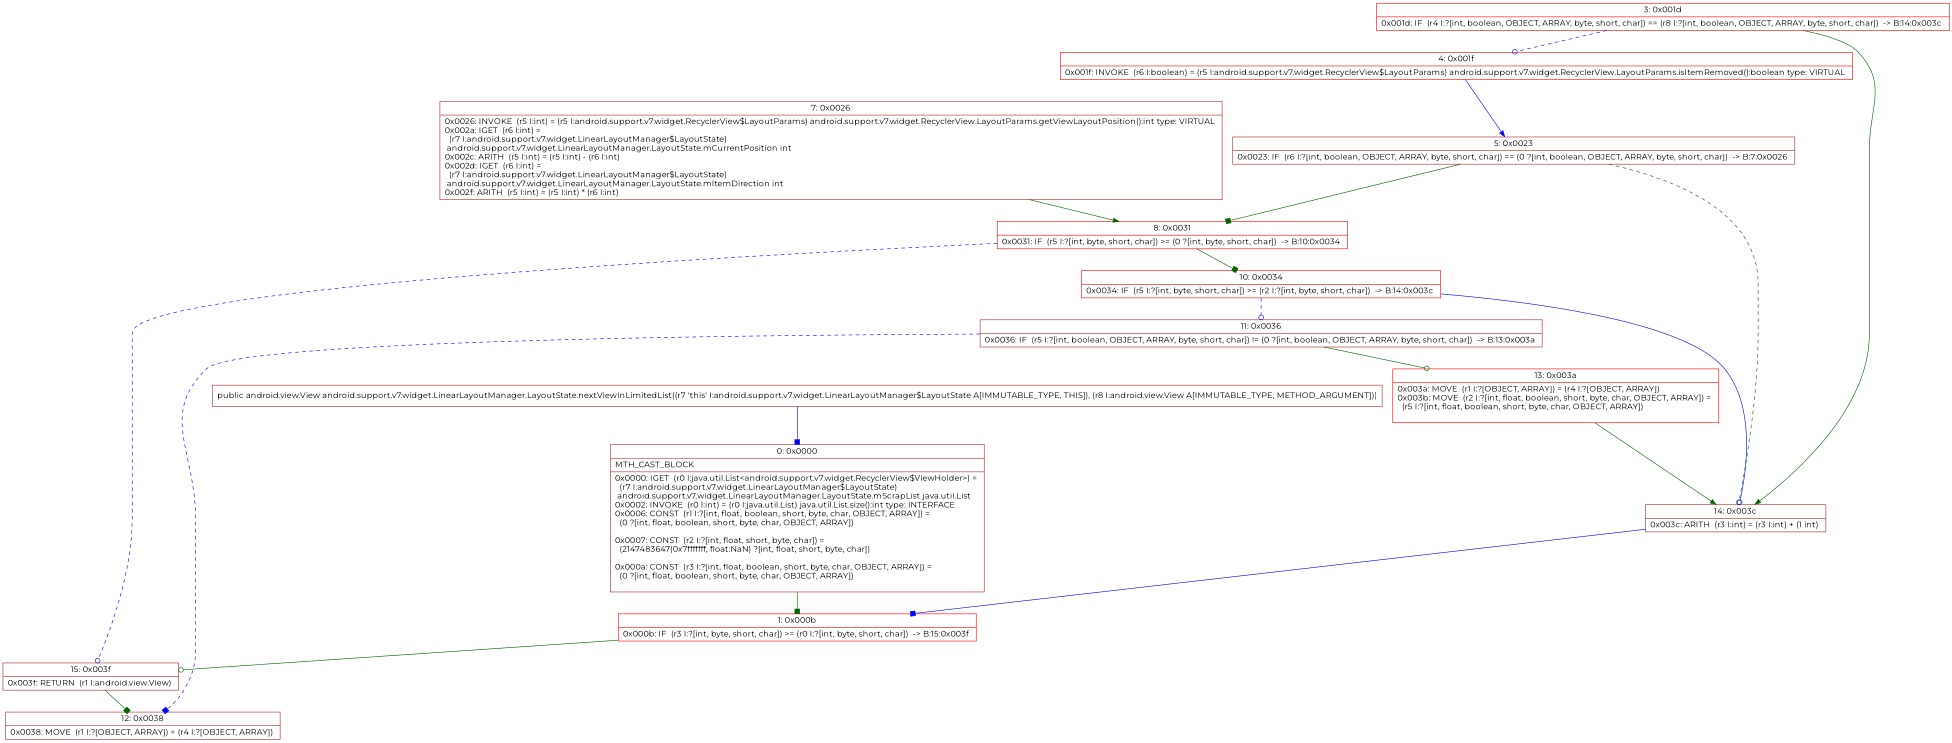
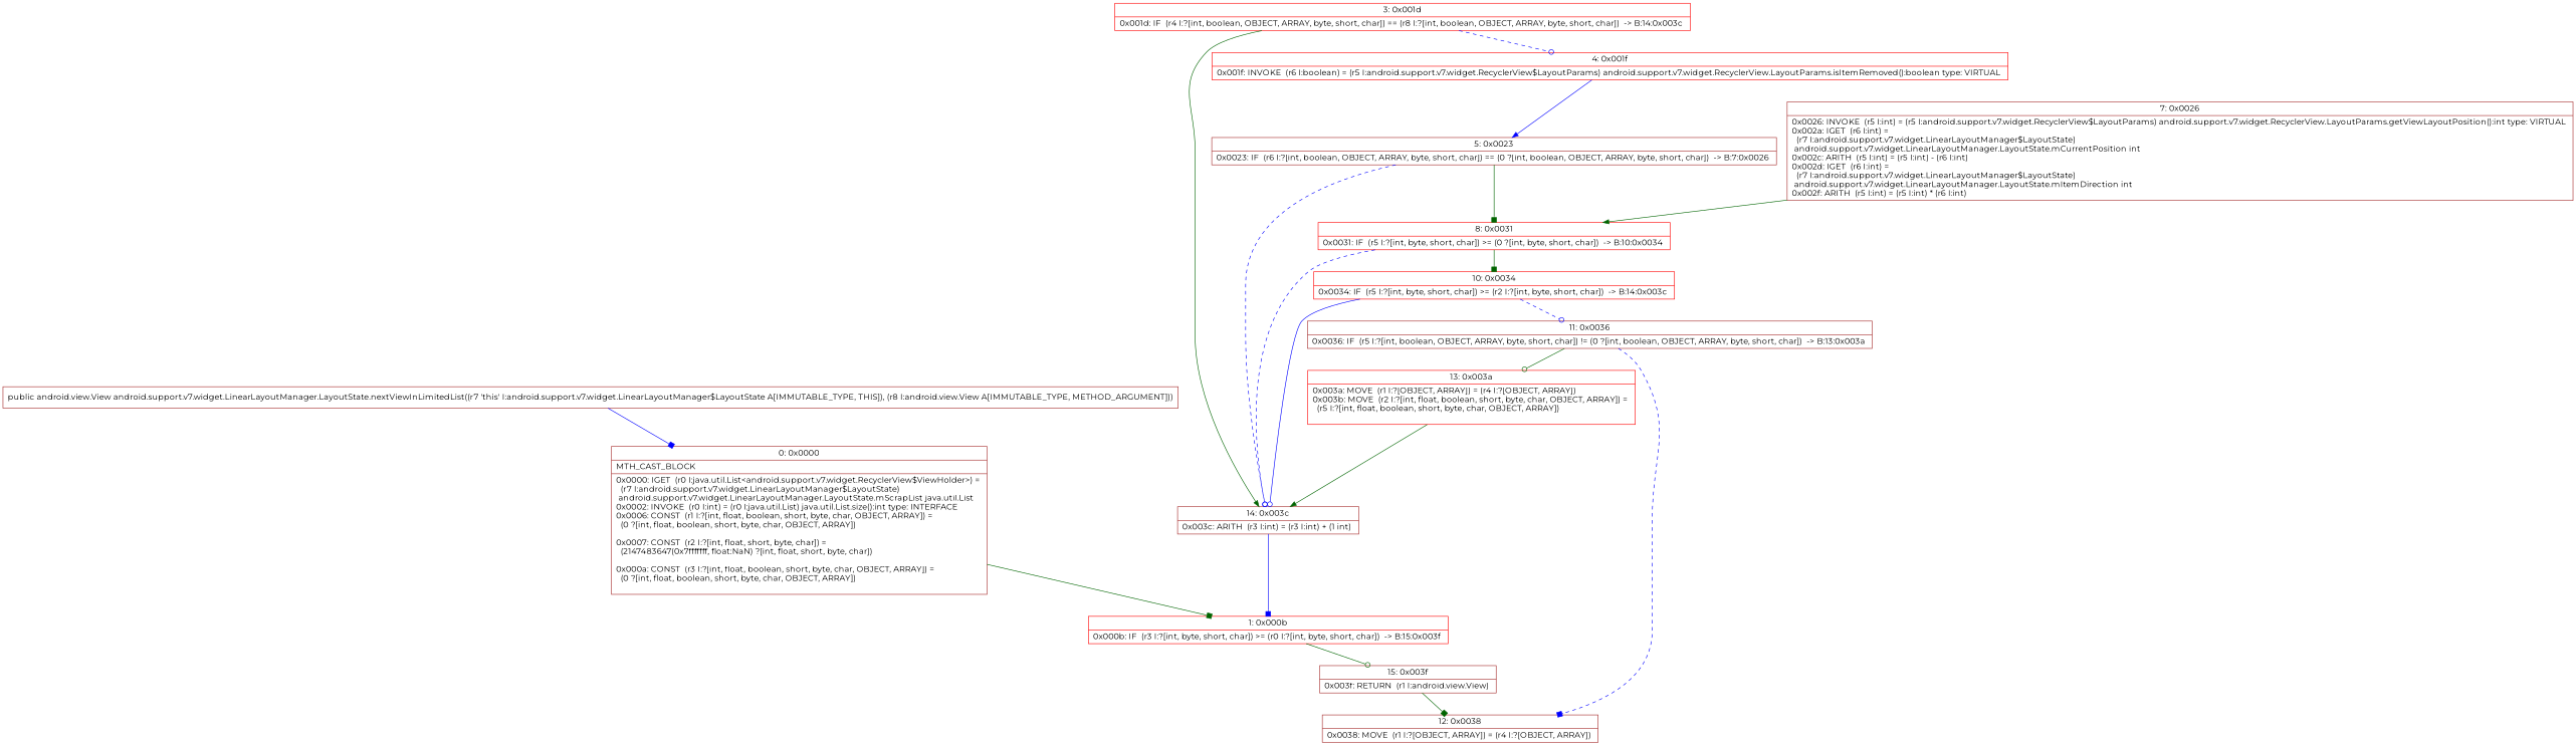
  digraph {
    fontname=Montserrat
    node [color=brown fontname=Montserrat shape=record]
    edge [arrowhead=box color=darkgreen fontname=Montserrat]
    n1 [label="{0\:\ 0x0000|MTH_CAST_BLOCK\l|0x0000: IGET  (r0 I:java.util.List\<android.support.v7.widget.RecyclerView$ViewHolder\>) = \l  (r7 I:android.support.v7.widget.LinearLayoutManager$LayoutState)\l android.support.v7.widget.LinearLayoutManager.LayoutState.mScrapList java.util.List \l0x0002: INVOKE  (r0 I:int) = (r0 I:java.util.List) java.util.List.size():int type: INTERFACE \l0x0006: CONST  (r1 I:?[int, float, boolean, short, byte, char, OBJECT, ARRAY]) = \l  (0 ?[int, float, boolean, short, byte, char, OBJECT, ARRAY])\l \l0x0007: CONST  (r2 I:?[int, float, short, byte, char]) = \l  (2147483647(0x7fffffff, float:NaN) ?[int, float, short, byte, char])\l \l0x000a: CONST  (r3 I:?[int, float, boolean, short, byte, char, OBJECT, ARRAY]) = \l  (0 ?[int, float, boolean, short, byte, char, OBJECT, ARRAY])\l \l}"]
    n2 [color=red label="{1\:\ 0x000b|0x000b: IF  (r3 I:?[int, byte, short, char]) \>= (r0 I:?[int, byte, short, char])  \-\> B:15:0x003f \l}"]
    n3 [label="{15\:\ 0x003f|0x003f: RETURN  (r1 I:android.view.View) \l}"]
    n4 [label="{12\:\ 0x0038|0x0038: MOVE  (r1 I:?[OBJECT, ARRAY]) = (r4 I:?[OBJECT, ARRAY]) \l}"]
    n5 [color=red label="{3\:\ 0x001d|0x001d: IF  (r4 I:?[int, boolean, OBJECT, ARRAY, byte, short, char]) == (r8 I:?[int, boolean, OBJECT, ARRAY, byte, short, char])  \-\> B:14:0x003c \l}"]
    n6 [color=red label="{4\:\ 0x001f|0x001f: INVOKE  (r6 I:boolean) = (r5 I:android.support.v7.widget.RecyclerView$LayoutParams) android.support.v7.widget.RecyclerView.LayoutParams.isItemRemoved():boolean type: VIRTUAL \l}"]
    n7 [label="{14\:\ 0x003c|0x003c: ARITH  (r3 I:int) = (r3 I:int) + (1 int) \l}"]
    n8 [label="{5\:\ 0x0023|0x0023: IF  (r6 I:?[int, boolean, OBJECT, ARRAY, byte, short, char]) == (0 ?[int, boolean, OBJECT, ARRAY, byte, short, char])  \-\> B:7:0x0026 \l}"]
    n9 [color=red label="{8\:\ 0x0031|0x0031: IF  (r5 I:?[int, byte, short, char]) \>= (0 ?[int, byte, short, char])  \-\> B:10:0x0034 \l}"]
    n10 [label="{7\:\ 0x0026|0x0026: INVOKE  (r5 I:int) = (r5 I:android.support.v7.widget.RecyclerView$LayoutParams) android.support.v7.widget.RecyclerView.LayoutParams.getViewLayoutPosition():int type: VIRTUAL \l0x002a: IGET  (r6 I:int) = \l  (r7 I:android.support.v7.widget.LinearLayoutManager$LayoutState)\l android.support.v7.widget.LinearLayoutManager.LayoutState.mCurrentPosition int \l0x002c: ARITH  (r5 I:int) = (r5 I:int) \- (r6 I:int) \l0x002d: IGET  (r6 I:int) = \l  (r7 I:android.support.v7.widget.LinearLayoutManager$LayoutState)\l android.support.v7.widget.LinearLayoutManager.LayoutState.mItemDirection int \l0x002f: ARITH  (r5 I:int) = (r5 I:int) * (r6 I:int) \l}"]
    n11 [color=red label="{10\:\ 0x0034|0x0034: IF  (r5 I:?[int, byte, short, char]) \>= (r2 I:?[int, byte, short, char])  \-\> B:14:0x003c \l}"]
    n12 [label="{11\:\ 0x0036|0x0036: IF  (r5 I:?[int, boolean, OBJECT, ARRAY, byte, short, char]) != (0 ?[int, boolean, OBJECT, ARRAY, byte, short, char])  \-\> B:13:0x003a \l}"]
    n13 [color=red label="{13\:\ 0x003a|0x003a: MOVE  (r1 I:?[OBJECT, ARRAY]) = (r4 I:?[OBJECT, ARRAY]) \l0x003b: MOVE  (r2 I:?[int, float, boolean, short, byte, char, OBJECT, ARRAY]) = \l  (r5 I:?[int, float, boolean, short, byte, char, OBJECT, ARRAY])\l \l}"]
    n14 [label="{public android.view.View android.support.v7.widget.LinearLayoutManager.LayoutState.nextViewInLimitedList((r7 'this' I:android.support.v7.widget.LinearLayoutManager$LayoutState A[IMMUTABLE_TYPE, THIS]), (r8 I:android.view.View A[IMMUTABLE_TYPE, METHOD_ARGUMENT])) }"]
    n1 -> n2
    n2 -> n3 [arrowhead=odot]
    n3 -> n4
    n5 -> n6 [arrowhead=odot color=blue style=dashed]
    n5 -> n7 [arrowhead=normal]
    n6 -> n8 [arrowhead=normal color=blue]
    n7 -> n2 [color=blue]
-   n8 -> n7 [arrowhead=odot style=dashed]
+   n8 -> n7 [arrowhead=odot color=blue style=dashed]
    n8 -> n9
-   n9 -> n3 [arrowhead=odot color=blue style=dashed]
+   n9 -> n7 [arrowhead=odot color=blue style=dashed]
    n9 -> n11
    n10 -> n9 [arrowhead=normal]
    n11 -> n7 [arrowhead=odot color=blue]
    n11 -> n12 [arrowhead=odot color=blue style=dashed]
    n12 -> n4 [color=blue style=dashed]
    n12 -> n13 [arrowhead=odot]
    n13 -> n7 [arrowhead=normal]
    n14 -> n1 [color=blue]
  }
